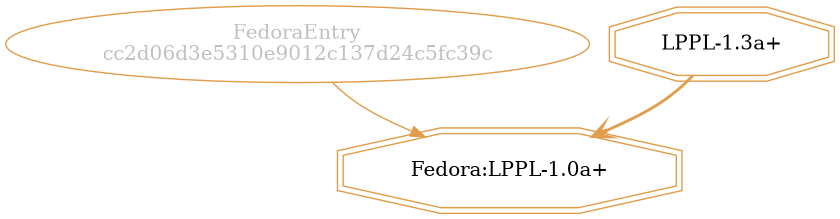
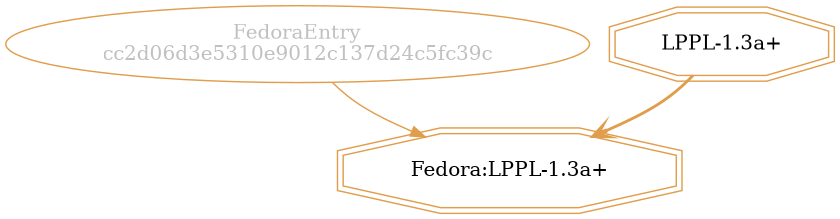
  strict digraph {
    splines=curved
    node [color="#e09d4b" shape=doubleoctagon]
    edge [color="#e09d4b"]
    n1 [fillcolor="beige;1" fontcolor=gray label="FedoraEntry\ncc2d06d3e5310e9012c137d24c5fc39c" shape=ellipse]
-   n2 [label="Fedora:LPPL-1.0a+"]
+   n2 [label="Fedora:LPPL-1.3a+"]
    n3 [label="LPPL-1.3a+"]
    n1 -> n2 [weight=0.5]
    n3 -> n2 [arrowhead=vee style=bold weight=0.7]
  }
